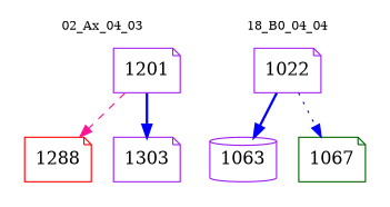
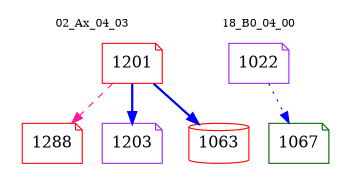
  digraph {
    node [color=purple shape=note]
    edge [color=blue style=bold]
-   n1 [label=1201]
+   n1 [color=red label=1201]
    n2 [color=red label=1288]
-   n3 [label=1303]
+   n3 [label=1203]
    n4 [label=1022]
-   n5 [label=1063 shape=cylinder]
+   n5 [color=red label=1063 shape=cylinder]
    n6 [color=darkgreen label=1067]
    subgraph cluster_1 {
      color=white
      fontsize=10
      label="02_Ax_04_03"
      n1
      n2
      n3
    }
    subgraph cluster_2 {
      color=white
      fontsize=10
-     label="18_B0_04_04"
+     label="18_B0_04_00"
      n4
      n5
      n6
    }
    n1 -> n2 [color=deeppink style=dashed]
    n1 -> n3
-   n4 -> n5
+   n1 -> n5
    n4 -> n6 [style=dotted]
  }
